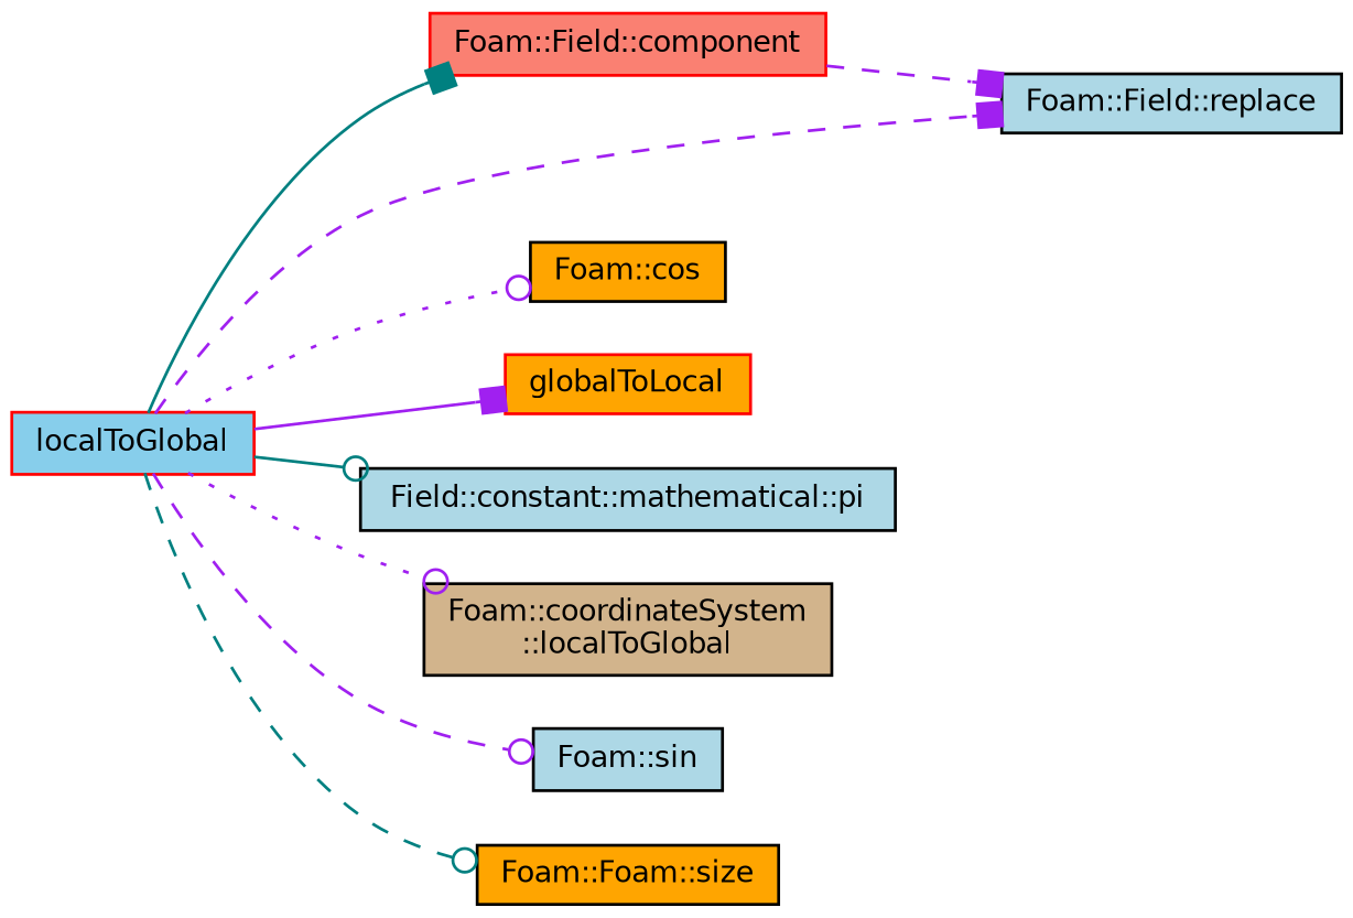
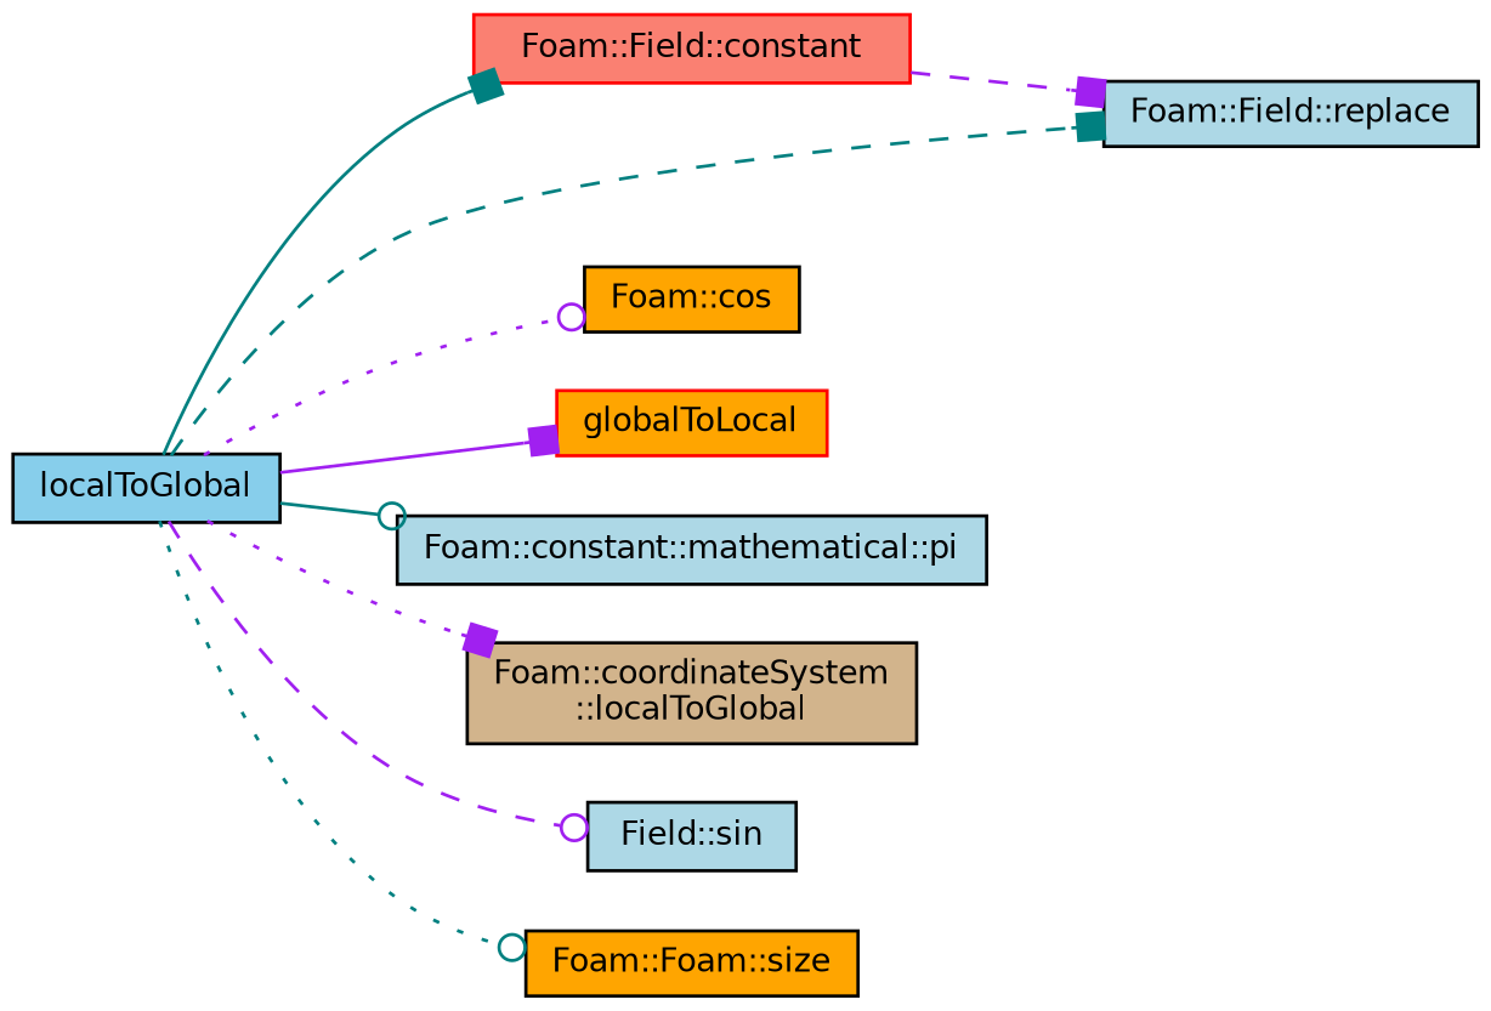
  digraph {
    rankdir=LR
    node [color=black fillcolor=lightblue fontname=Helvetica fontsize=10 shape=record style=filled]
    edge [arrowhead=odot color=purple fontname=Helvetica fontsize=10 labelfontname=Helvetica labelfontsize=10 style=dashed]
-   n1 [color=red fillcolor=skyblue fontcolor=black height=0.2 label=localToGlobal width=0.4]
-   n2 [color=red fillcolor=salmon height=0.2 label="Foam::Field::component" width=0.4]
+   n1 [fillcolor=skyblue fontcolor=black height=0.2 label=localToGlobal width=0.4]
+   n2 [color=red fillcolor=salmon height=0.2 label="Foam::Field::constant" width=0.4]
    n3 [height=0.2 label="Foam::Field::replace" width=0.4]
    n4 [fillcolor=orange height=0.2 label="Foam::cos" width=0.4]
    n5 [color=red fillcolor=orange height=0.2 label=globalToLocal width=0.4]
-   n6 [height=0.2 label="Field::constant::mathematical::pi" width=0.4]
+   n6 [height=0.2 label="Foam::constant::mathematical::pi" width=0.4]
    n7 [fillcolor=tan height=0.2 label="Foam::coordinateSystem\l::localToGlobal" width=0.4]
-   n8 [height=0.2 label="Foam::sin" width=0.4]
+   n8 [height=0.2 label="Field::sin" width=0.4]
    n9 [fillcolor=orange height=0.2 label="Foam::Foam::size" width=0.4]
    n1 -> n2 [arrowhead=box color=teal style=solid]
-   n1 -> n3 [arrowhead=box]
+   n1 -> n3 [arrowhead=box color=teal]
    n1 -> n4 [style=dotted]
    n1 -> n5 [arrowhead=box style=solid]
    n1 -> n6 [color=teal style=solid]
-   n1 -> n7 [style=dotted]
+   n1 -> n7 [arrowhead=box style=dotted]
    n1 -> n8
-   n1 -> n9 [color=teal]
+   n1 -> n9 [color=teal style=dotted]
    n2 -> n3 [arrowhead=box]
  }
